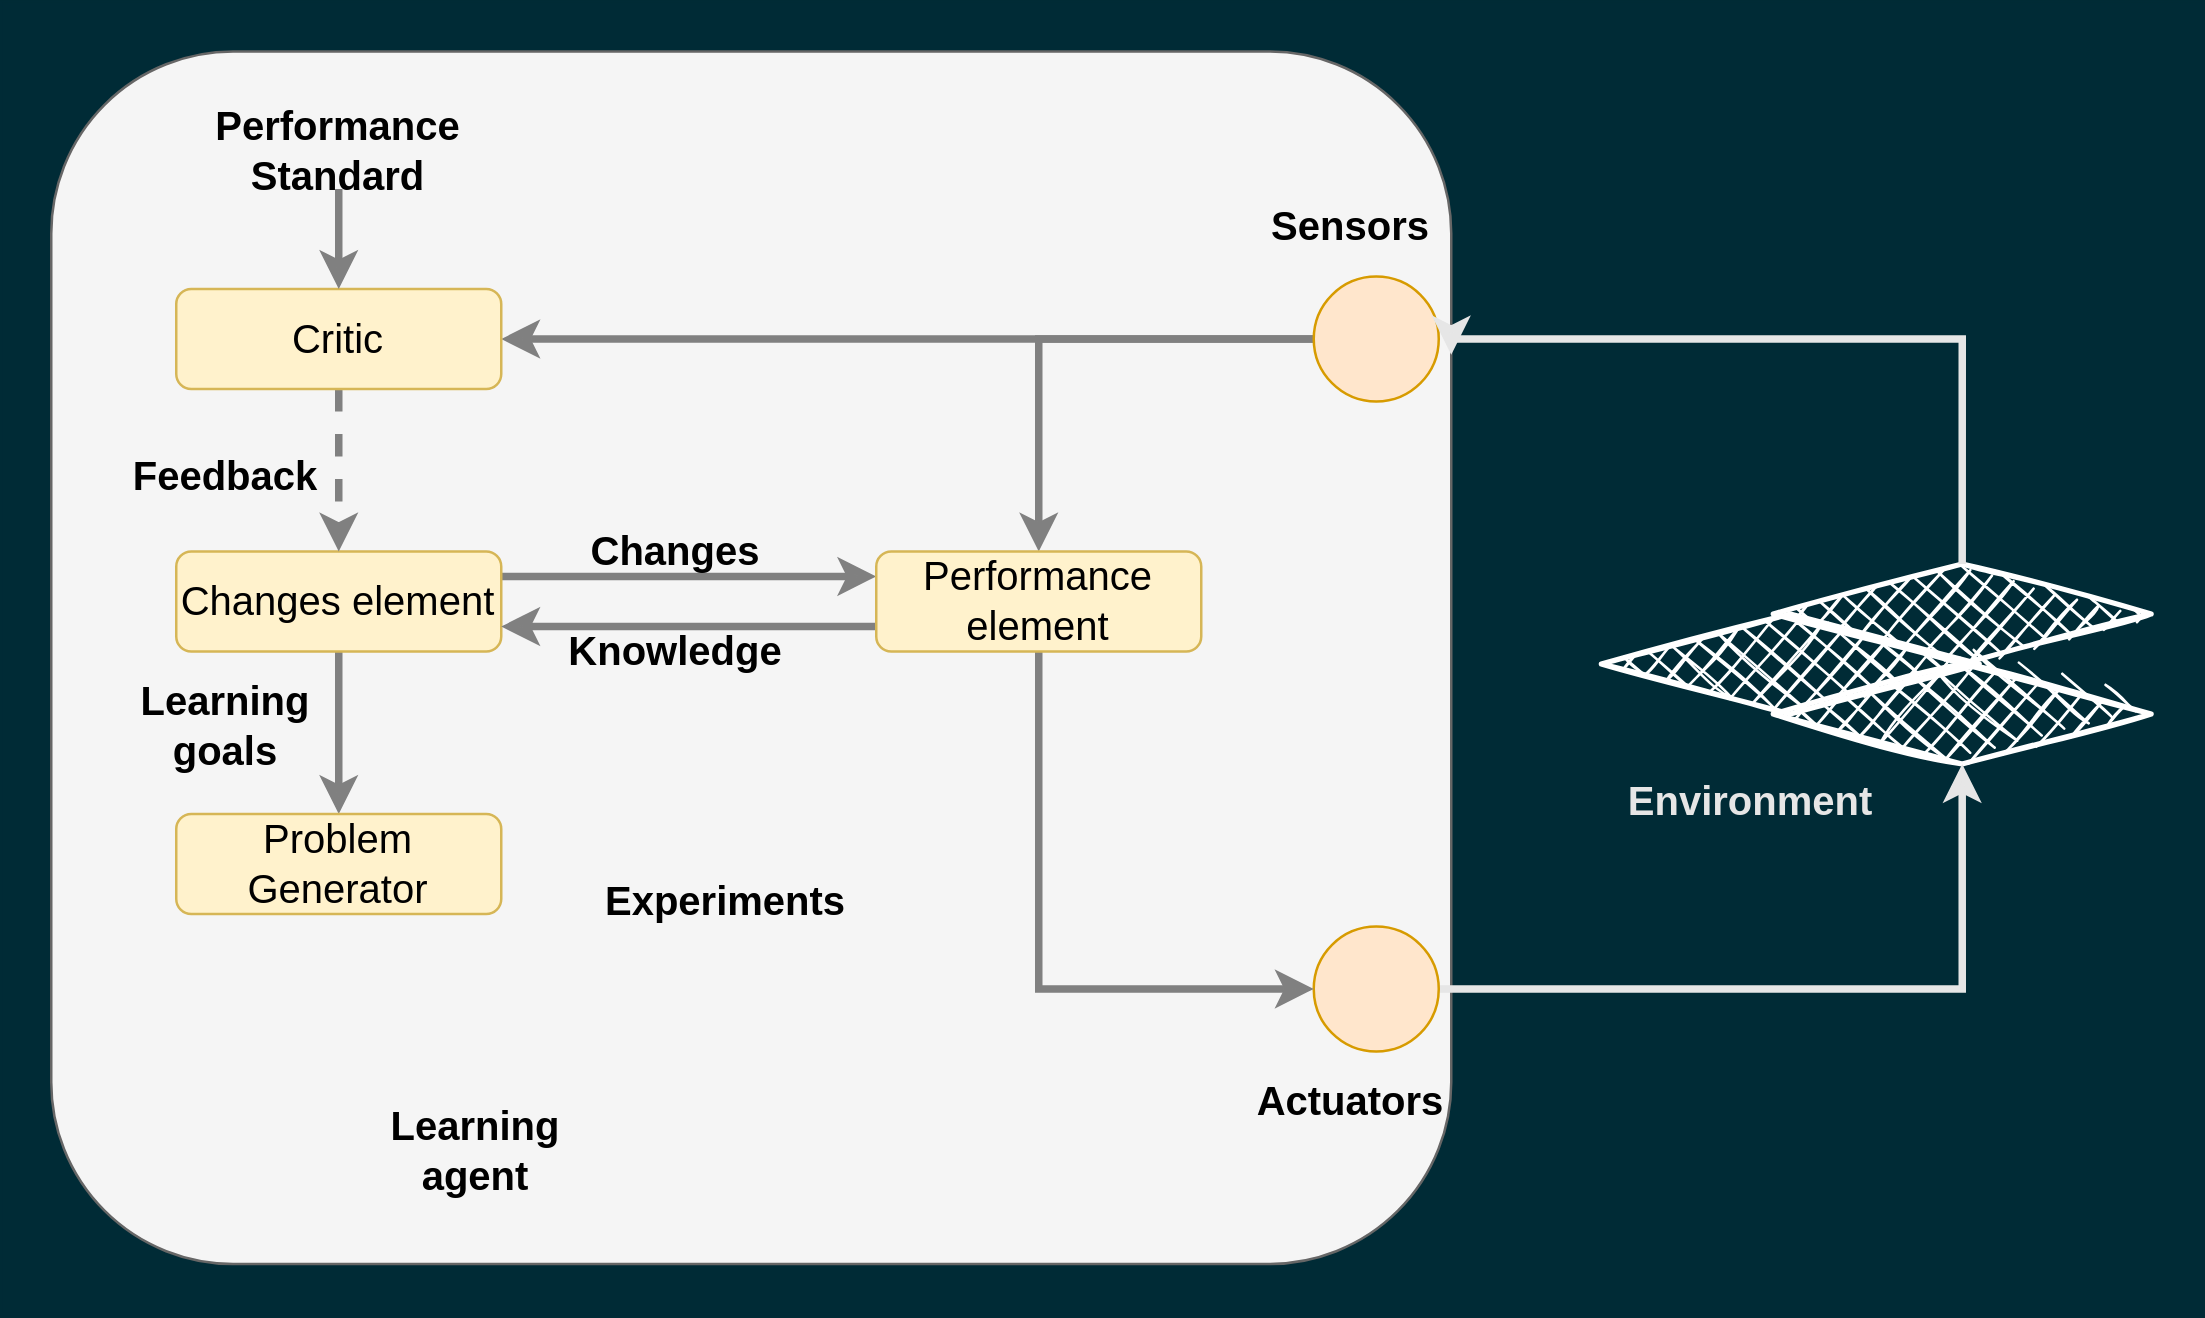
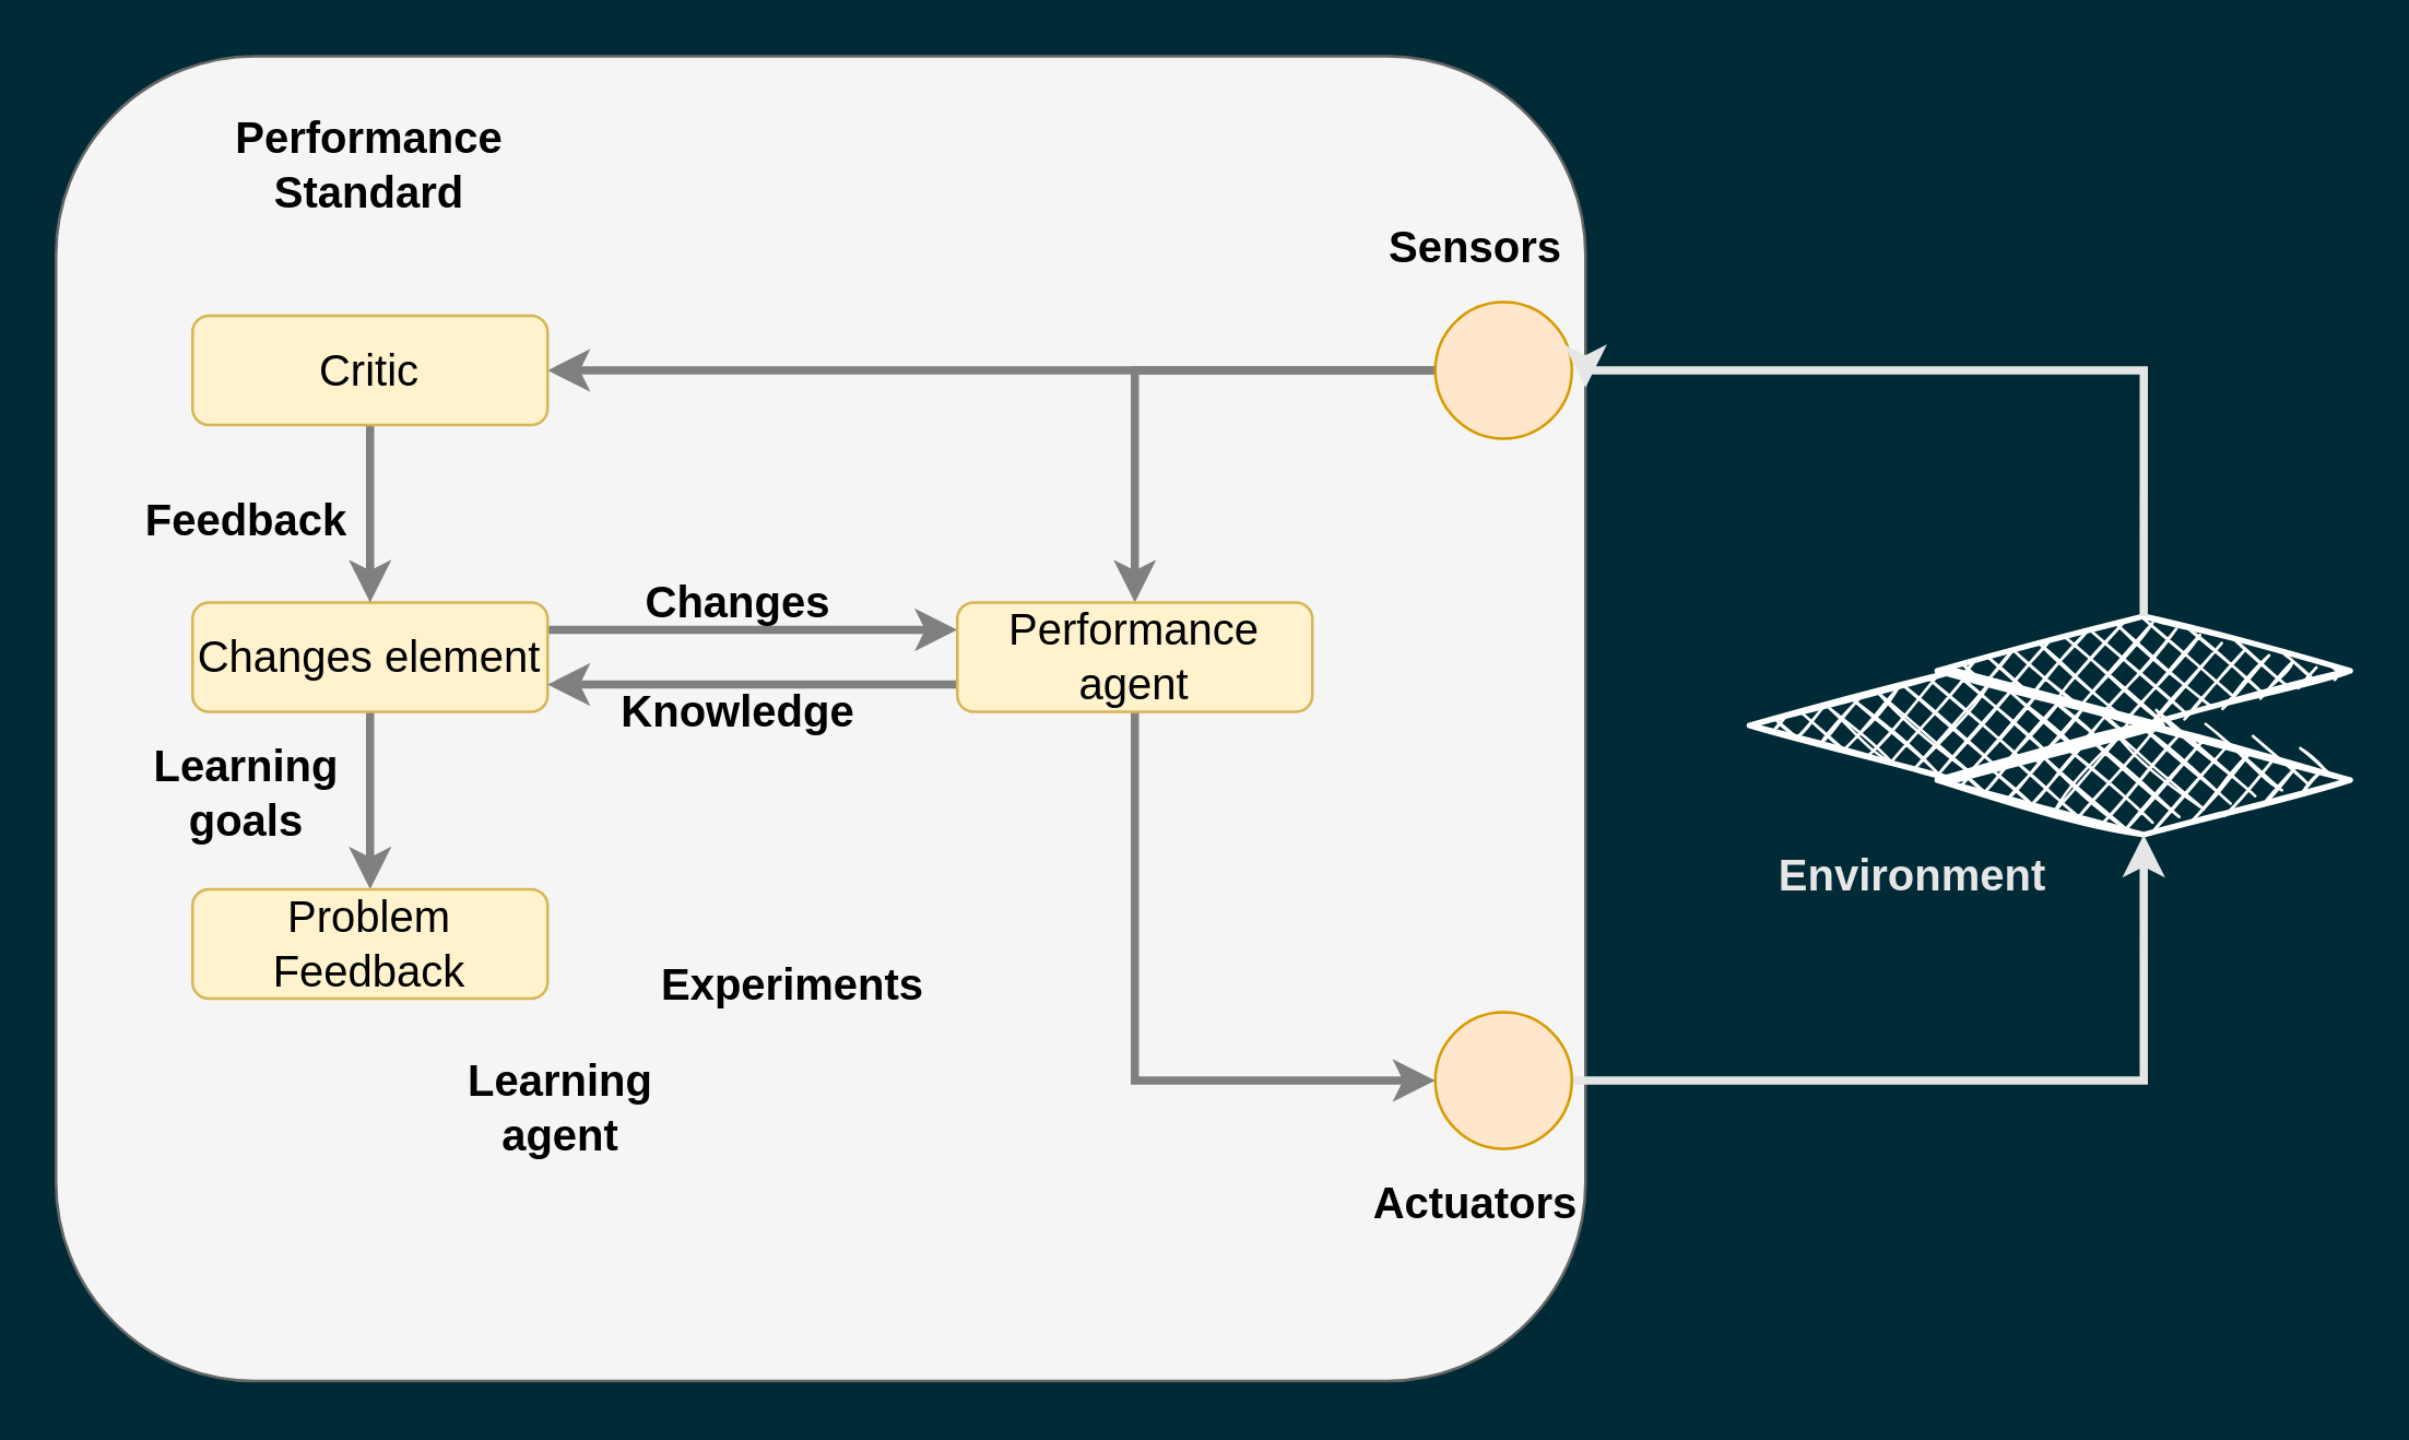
  <mxCell id="0" />
  <mxCell id="1" parent="0" />
  <mxCell id="2" value="" style="rounded=1;whiteSpace=wrap;html=1;fontSize=16;fontColor=#333333;fillColor=#f5f5f5;strokeColor=#666666;" parent="1" vertex="1"><mxGeometry x="20" y="20" width="560" height="485" as="geometry" /></mxCell>
  <mxCell id="3" style="edgeStyle=orthogonalEdgeStyle;rounded=0;orthogonalLoop=1;jettySize=auto;html=1;exitX=0.5;exitY=1;exitDx=0;exitDy=0;entryX=0.5;entryY=0;entryDx=0;entryDy=0;strokeColor=#808080;strokeWidth=3;fontSize=16;fontColor=#000000;" edge="1" parent="1" source="5" target="22"><mxGeometry relative="1" as="geometry" /></mxCell>
  <mxCell id="4" style="edgeStyle=orthogonalEdgeStyle;rounded=0;orthogonalLoop=1;jettySize=auto;html=1;exitX=1;exitY=0.25;exitDx=0;exitDy=0;entryX=0;entryY=0.25;entryDx=0;entryDy=0;strokeColor=#808080;strokeWidth=3;fontSize=16;fontColor=#000000;" edge="1" parent="1" source="5" target="25"><mxGeometry relative="1" as="geometry" /></mxCell>
  <mxCell id="5" value="&lt;span style=&quot;font-size: 16px;&quot;&gt;Changes element&lt;/span&gt;" style="rounded=1;whiteSpace=wrap;html=1;fillColor=#fff2cc;strokeColor=#d6b656;" parent="1" vertex="1"><mxGeometry x="70" y="220" width="130" height="40" as="geometry" /></mxCell>
  <mxCell id="6" value="" style="group;fontColor=#FFFFFF;strokeColor=none;" parent="1" vertex="1" connectable="0"><mxGeometry x="640" y="225" width="220" height="110" as="geometry" /></mxCell>
  <mxCell id="7" value="" style="rhombus;whiteSpace=wrap;html=1;strokeWidth=2;fillWeight=-1;hachureGap=8;fillStyle=cross-hatch;sketch=1;fontColor=#FFFFFF;strokeColor=#FFFFFF;" parent="6" vertex="1"><mxGeometry x="68.75" width="151.25" height="40" as="geometry" /></mxCell>
  <mxCell id="8" value="" style="rhombus;whiteSpace=wrap;html=1;strokeWidth=2;fillWeight=-1;hachureGap=8;fillStyle=cross-hatch;sketch=1;fontColor=#FFFFFF;strokeColor=#FFFFFF;" parent="6" vertex="1"><mxGeometry y="20" width="151.25" height="40" as="geometry" /></mxCell>
  <mxCell id="9" value="" style="rhombus;whiteSpace=wrap;html=1;strokeWidth=2;fillWeight=-1;hachureGap=8;fillStyle=cross-hatch;sketch=1;fontColor=#FFFFFF;strokeColor=#FFFFFF;" parent="6" vertex="1"><mxGeometry x="68.75" y="40" width="151.25" height="40" as="geometry" /></mxCell>
  <mxCell id="10" value="&lt;b&gt;Environment&lt;/b&gt;" style="text;html=1;strokeColor=none;fillColor=none;align=center;verticalAlign=middle;whiteSpace=wrap;rounded=0;fontSize=16;fontColor=#E6E6E6;" parent="6" vertex="1"><mxGeometry x="30" y="80" width="60" height="30" as="geometry" /></mxCell>
  <mxCell id="11" style="edgeStyle=orthogonalEdgeStyle;rounded=0;orthogonalLoop=1;jettySize=auto;html=1;exitX=0;exitY=0.5;exitDx=0;exitDy=0;entryX=1;entryY=0.5;entryDx=0;entryDy=0;strokeColor=#808080;strokeWidth=3;fontSize=16;fontColor=#E6E6E6;" parent="1" source="13" target="21" edge="1"><mxGeometry relative="1" as="geometry"><mxPoint x="490" y="135" as="targetPoint" /></mxGeometry></mxCell>
  <mxCell id="12" style="edgeStyle=orthogonalEdgeStyle;rounded=0;orthogonalLoop=1;jettySize=auto;html=1;entryX=0.5;entryY=0;entryDx=0;entryDy=0;strokeColor=#808080;strokeWidth=3;fontSize=16;fontColor=#E6E6E6;" edge="1" parent="1" source="13" target="25"><mxGeometry relative="1" as="geometry" /></mxCell>
  <mxCell id="13" value="" style="ellipse;whiteSpace=wrap;html=1;aspect=fixed;fontSize=16;fillColor=#ffe6cc;strokeColor=#d79b00;" parent="1" vertex="1"><mxGeometry x="525" y="110" width="50" height="50" as="geometry" /></mxCell>
  <mxCell id="14" style="edgeStyle=orthogonalEdgeStyle;rounded=0;orthogonalLoop=1;jettySize=auto;html=1;exitX=1;exitY=0.5;exitDx=0;exitDy=0;entryX=0.5;entryY=1;entryDx=0;entryDy=0;strokeColor=#E6E6E6;strokeWidth=3;fontSize=16;fontColor=#000000;" parent="1" source="15" target="9" edge="1"><mxGeometry relative="1" as="geometry" /></mxCell>
  <mxCell id="15" value="" style="ellipse;whiteSpace=wrap;html=1;aspect=fixed;fontSize=16;fillColor=#ffe6cc;strokeColor=#d79b00;" parent="1" vertex="1"><mxGeometry x="525" y="370" width="50" height="50" as="geometry" /></mxCell>
  <mxCell id="16" value="&lt;font color=&quot;#000000&quot;&gt;&lt;b&gt;Sensors&lt;/b&gt;&lt;/font&gt;" style="text;html=1;strokeColor=none;fillColor=none;align=center;verticalAlign=middle;whiteSpace=wrap;rounded=0;fontSize=16;fontColor=#E6E6E6;" parent="1" vertex="1"><mxGeometry x="510" y="75" width="60" height="30" as="geometry" /></mxCell>
  <mxCell id="17" value="&lt;font color=&quot;#000000&quot;&gt;&lt;b&gt;Actuators&lt;/b&gt;&lt;/font&gt;" style="text;html=1;strokeColor=none;fillColor=none;align=center;verticalAlign=middle;whiteSpace=wrap;rounded=0;fontSize=16;fontColor=#E6E6E6;" parent="1" vertex="1"><mxGeometry x="510" y="425" width="60" height="30" as="geometry" /></mxCell>
  <mxCell id="18" style="edgeStyle=orthogonalEdgeStyle;rounded=0;orthogonalLoop=1;jettySize=auto;html=1;exitX=0.5;exitY=0;exitDx=0;exitDy=0;entryX=1;entryY=0.25;entryDx=0;entryDy=0;strokeColor=#E6E6E6;strokeWidth=3;fontSize=16;fontColor=#000000;" parent="1" source="7" target="2" edge="1"><mxGeometry relative="1" as="geometry"><Array as="points"><mxPoint x="784" y="135" /></Array></mxGeometry></mxCell>
- <mxCell id="19" value="&lt;font size=&quot;1&quot; color=&quot;#000000&quot;&gt;&lt;b style=&quot;font-size: 16px;&quot;&gt;Learning&lt;br&gt;agent&lt;br&gt;&lt;/b&gt;&lt;/font&gt;" style="text;html=1;strokeColor=none;fillColor=none;align=center;verticalAlign=middle;whiteSpace=wrap;rounded=0;fontSize=16;fontColor=#E6E6E6;" parent="1" vertex="1"><mxGeometry x="130" y="445" width="120" height="30" as="geometry" /></mxCell>
- <mxCell id="20" style="edgeStyle=orthogonalEdgeStyle;rounded=0;orthogonalLoop=1;jettySize=auto;html=1;exitX=0.5;exitY=1;exitDx=0;exitDy=0;entryX=0.5;entryY=0;entryDx=0;entryDy=0;strokeColor=#808080;strokeWidth=3;fontSize=16;fontColor=#E6E6E6;dashed=1;" edge="1" parent="1" source="21" target="5"><mxGeometry relative="1" as="geometry" /></mxCell>
+ <mxCell id="19" value="&lt;font size=&quot;1&quot; color=&quot;#000000&quot;&gt;&lt;b style=&quot;font-size: 16px;&quot;&gt;Learning&lt;br&gt;agent&lt;br&gt;&lt;/b&gt;&lt;/font&gt;" style="text;html=1;strokeColor=none;fillColor=none;align=center;verticalAlign=middle;whiteSpace=wrap;rounded=0;fontSize=16;fontColor=#E6E6E6;" parent="1" vertex="1"><mxGeometry x="145" y="390" width="120" height="30" as="geometry" /></mxCell>
+ <mxCell id="20" style="edgeStyle=orthogonalEdgeStyle;rounded=0;orthogonalLoop=1;jettySize=auto;html=1;exitX=0.5;exitY=1;exitDx=0;exitDy=0;entryX=0.5;entryY=0;entryDx=0;entryDy=0;strokeColor=#808080;strokeWidth=3;fontSize=16;fontColor=#E6E6E6;" edge="1" parent="1" source="21" target="5"><mxGeometry relative="1" as="geometry" /></mxCell>
  <mxCell id="21" value="&lt;span style=&quot;font-size: 16px;&quot;&gt;Critic&lt;/span&gt;" style="rounded=1;whiteSpace=wrap;html=1;fillColor=#fff2cc;strokeColor=#d6b656;" vertex="1" parent="1"><mxGeometry x="70" y="115" width="130" height="40" as="geometry" /></mxCell>
- <mxCell id="22" value="&lt;span style=&quot;font-size: 16px;&quot;&gt;Problem Generator&lt;/span&gt;" style="rounded=1;whiteSpace=wrap;html=1;fillColor=#fff2cc;strokeColor=#d6b656;" vertex="1" parent="1"><mxGeometry x="70" y="325" width="130" height="40" as="geometry" /></mxCell>
+ <mxCell id="22" value="&lt;span style=&quot;font-size: 16px;&quot;&gt;Problem Feedback&lt;/span&gt;" style="rounded=1;whiteSpace=wrap;html=1;fillColor=#fff2cc;strokeColor=#d6b656;" vertex="1" parent="1"><mxGeometry x="70" y="325" width="130" height="40" as="geometry" /></mxCell>
  <mxCell id="23" style="edgeStyle=orthogonalEdgeStyle;rounded=0;orthogonalLoop=1;jettySize=auto;html=1;exitX=0.5;exitY=1;exitDx=0;exitDy=0;entryX=0;entryY=0.5;entryDx=0;entryDy=0;strokeColor=#808080;strokeWidth=3;fontSize=16;fontColor=#E6E6E6;" edge="1" parent="1" source="25" target="15"><mxGeometry relative="1" as="geometry" /></mxCell>
  <mxCell id="24" style="edgeStyle=orthogonalEdgeStyle;rounded=0;orthogonalLoop=1;jettySize=auto;html=1;exitX=0;exitY=0.75;exitDx=0;exitDy=0;entryX=1;entryY=0.75;entryDx=0;entryDy=0;strokeColor=#808080;strokeWidth=3;fontSize=16;fontColor=#000000;" edge="1" parent="1" source="25" target="5"><mxGeometry relative="1" as="geometry" /></mxCell>
- <mxCell id="25" value="&lt;span style=&quot;font-size: 16px;&quot;&gt;Performance element&lt;/span&gt;" style="rounded=1;whiteSpace=wrap;html=1;fillColor=#fff2cc;strokeColor=#d6b656;" vertex="1" parent="1"><mxGeometry x="350" y="220" width="130" height="40" as="geometry" /></mxCell>
- <mxCell id="26" style="edgeStyle=orthogonalEdgeStyle;rounded=0;orthogonalLoop=1;jettySize=auto;html=1;exitX=0.5;exitY=1;exitDx=0;exitDy=0;entryX=0.5;entryY=0;entryDx=0;entryDy=0;strokeColor=#808080;strokeWidth=3;fontSize=16;fontColor=#E6E6E6;" edge="1" parent="1" source="27" target="21"><mxGeometry relative="1" as="geometry" /></mxCell>
+ <mxCell id="25" value="&lt;span style=&quot;font-size: 16px;&quot;&gt;Performance agent&lt;/span&gt;" style="rounded=1;whiteSpace=wrap;html=1;fillColor=#fff2cc;strokeColor=#d6b656;" vertex="1" parent="1"><mxGeometry x="350" y="220" width="130" height="40" as="geometry" /></mxCell>
  <mxCell id="27" value="&lt;font color=&quot;#000000&quot;&gt;&lt;b&gt;Performance&lt;br&gt;Standard&lt;br&gt;&lt;/b&gt;&lt;/font&gt;" style="text;html=1;strokeColor=none;fillColor=none;align=center;verticalAlign=middle;whiteSpace=wrap;rounded=0;fontSize=16;fontColor=#E6E6E6;" vertex="1" parent="1"><mxGeometry x="105" y="45" width="60" height="30" as="geometry" /></mxCell>
  <mxCell id="28" value="&lt;font color=&quot;#000000&quot;&gt;&lt;b&gt;Feedback&lt;/b&gt;&lt;/font&gt;" style="text;html=1;strokeColor=none;fillColor=none;align=center;verticalAlign=middle;whiteSpace=wrap;rounded=0;fontSize=16;fontColor=#E6E6E6;" vertex="1" parent="1"><mxGeometry x="60" y="175" width="60" height="30" as="geometry" /></mxCell>
  <mxCell id="29" value="&lt;font color=&quot;#000000&quot;&gt;&lt;b&gt;Learning goals&lt;/b&gt;&lt;/font&gt;" style="text;html=1;strokeColor=none;fillColor=none;align=center;verticalAlign=middle;whiteSpace=wrap;rounded=0;fontSize=16;fontColor=#E6E6E6;" vertex="1" parent="1"><mxGeometry x="60" y="275" width="60" height="30" as="geometry" /></mxCell>
  <mxCell id="30" value="&lt;font color=&quot;#000000&quot;&gt;&lt;b&gt;Experiments&lt;/b&gt;&lt;/font&gt;" style="text;html=1;strokeColor=none;fillColor=none;align=center;verticalAlign=middle;whiteSpace=wrap;rounded=0;fontSize=16;fontColor=#E6E6E6;" vertex="1" parent="1"><mxGeometry x="260" y="345" width="60" height="30" as="geometry" /></mxCell>
  <mxCell id="31" value="&lt;font color=&quot;#000000&quot;&gt;&lt;b&gt;Changes&lt;/b&gt;&lt;/font&gt;" style="text;html=1;strokeColor=none;fillColor=none;align=center;verticalAlign=middle;whiteSpace=wrap;rounded=0;fontSize=16;fontColor=#E6E6E6;" vertex="1" parent="1"><mxGeometry x="240" y="205" width="60" height="30" as="geometry" /></mxCell>
  <mxCell id="32" value="&lt;font color=&quot;#000000&quot;&gt;&lt;b&gt;Knowledge&lt;/b&gt;&lt;/font&gt;" style="text;html=1;strokeColor=none;fillColor=none;align=center;verticalAlign=middle;whiteSpace=wrap;rounded=0;fontSize=16;fontColor=#E6E6E6;" vertex="1" parent="1"><mxGeometry x="240" y="245" width="60" height="30" as="geometry" /></mxCell>
